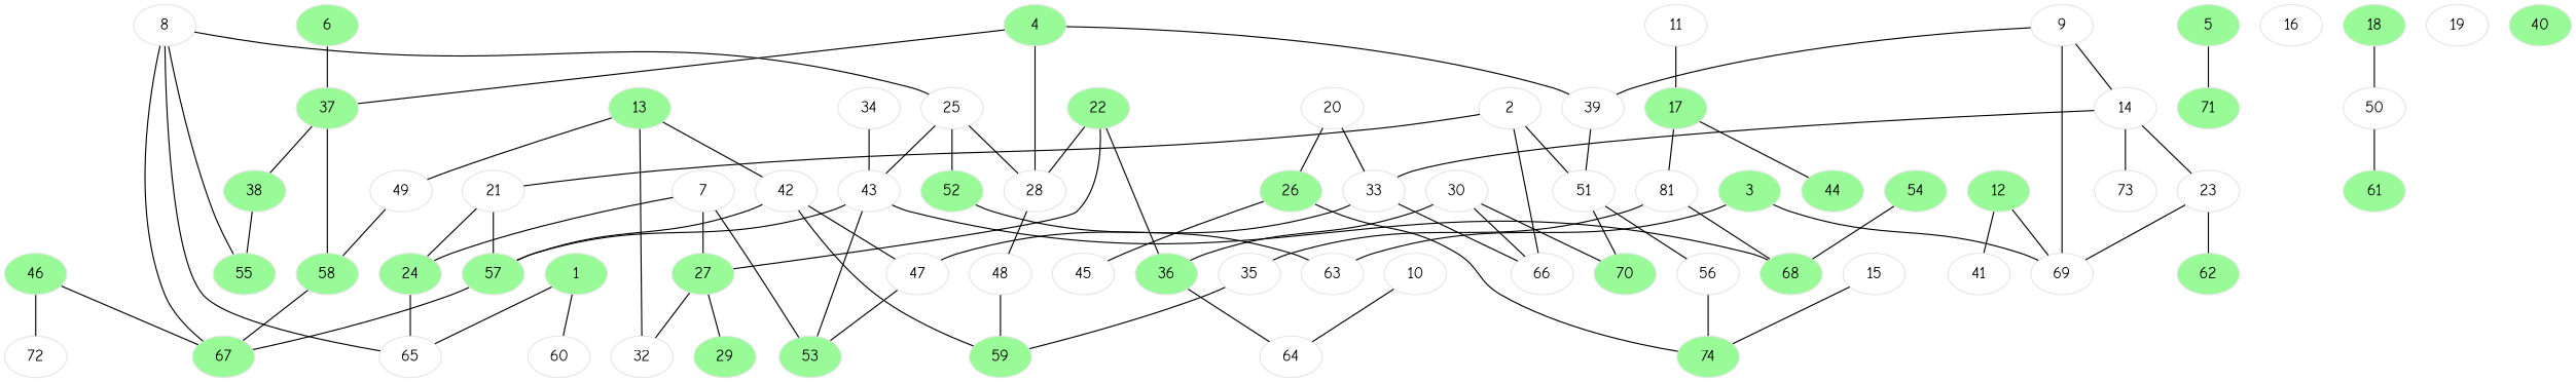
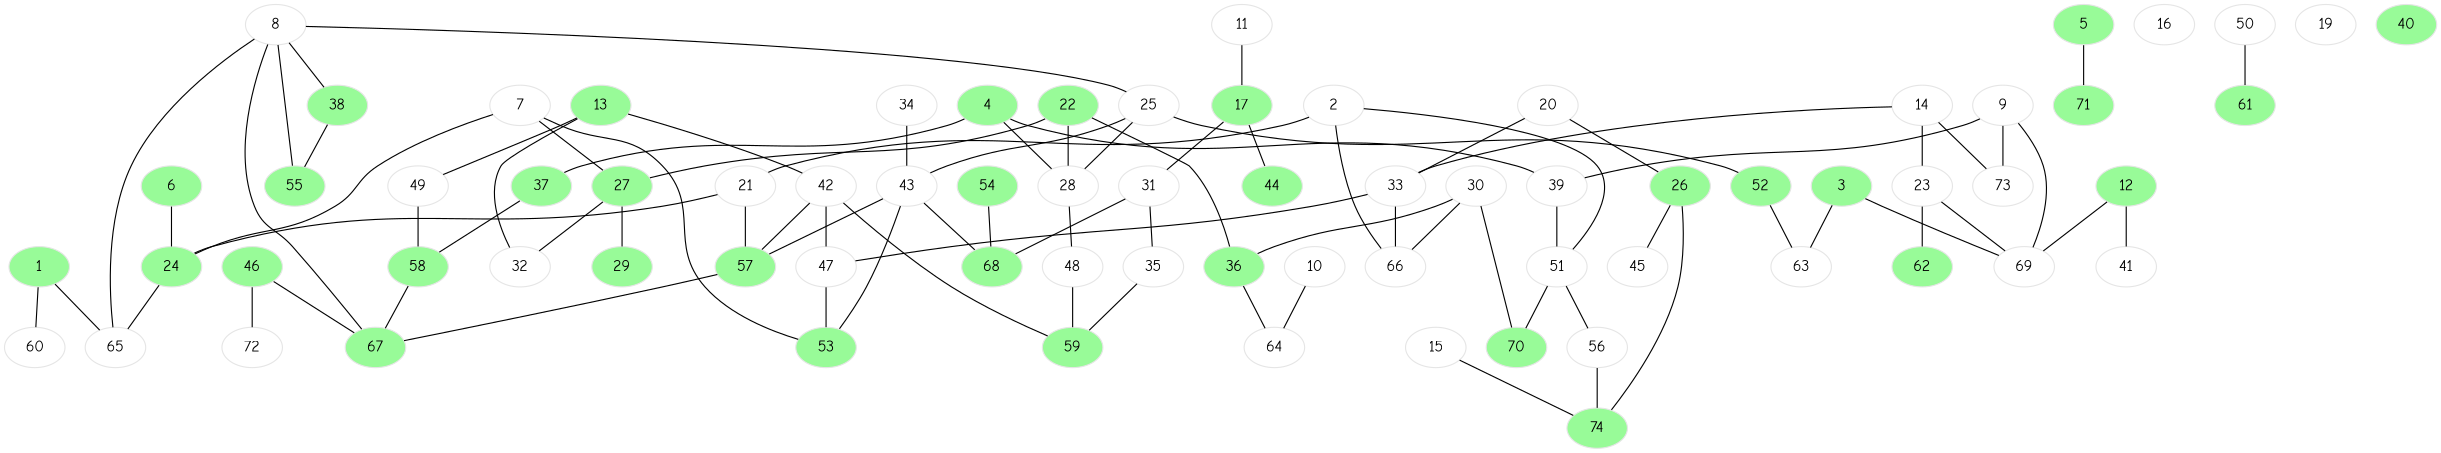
  graph {
    fontname="Comic Neue"
    node [color=gray90 fillcolor=white fontname="Comic Neue" style=filled]
    edge [fontname="Comic Neue"]
    1 [fillcolor=palegreen]
    60
    65
    2
    21
    51
    66
    24 [fillcolor=palegreen]
    57 [fillcolor=palegreen]
    70 [fillcolor=palegreen]
    56
    3 [fillcolor=palegreen]
    63
    69
    4 [fillcolor=palegreen]
    28
    37 [fillcolor=palegreen]
    39
    48
    58 [fillcolor=palegreen]
    5 [fillcolor=palegreen]
    71 [fillcolor=palegreen]
    6 [fillcolor=palegreen]
    7
    27 [fillcolor=palegreen]
    53 [fillcolor=palegreen]
    32
    29 [fillcolor=palegreen]
    8
    25
    38 [fillcolor=palegreen]
    55 [fillcolor=palegreen]
    67 [fillcolor=palegreen]
    43
    52 [fillcolor=palegreen]
    9
    73
    10
    64
    17 [fillcolor=palegreen]
    11
-   31 [label=81]
+   31
    44 [fillcolor=palegreen]
    12 [fillcolor=palegreen]
    41
    13 [fillcolor=palegreen]
    42
    49
    47
    59 [fillcolor=palegreen]
    14
    23
    33
    62 [fillcolor=palegreen]
    74 [fillcolor=palegreen]
    15
    16
    35
    68 [fillcolor=palegreen]
-   18 [fillcolor=palegreen]
    50
    61 [fillcolor=palegreen]
    19
    20
    26 [fillcolor=palegreen]
    45
    22 [fillcolor=palegreen]
    36 [fillcolor=palegreen]
    30
    34
    40 [fillcolor=palegreen]
    46 [fillcolor=palegreen]
    72
    54 [fillcolor=palegreen]
    1 -- 60
    1 -- 65
    2 -- 21
    2 -- 51
    2 -- 66
    21 -- 24
    21 -- 57
    51 -- 70
    51 -- 56
    24 -- 65
    57 -- 67
    56 -- 74
    3 -- 63
    3 -- 69
    4 -- 28
    4 -- 37
    4 -- 39
    28 -- 48
    37 -- 58
    39 -- 51
    48 -- 59
    58 -- 67
    5 -- 71
-   6 -- 37
+   6 -- 24
    7 -- 24
    7 -- 27
    7 -- 53
    27 -- 32
    27 -- 29
    8 -- 65
    8 -- 25
-   37 -- 38
+   8 -- 38
    8 -- 55
    8 -- 67
    25 -- 28
    25 -- 43
    25 -- 52
    38 -- 55
    43 -- 57
    43 -- 53
    43 -- 68
    52 -- 63
    9 -- 69
    9 -- 39
-   9 -- 14
+   9 -- 73
    10 -- 64
    17 -- 31
    17 -- 44
    11 -- 17
    31 -- 35
    31 -- 68
    12 -- 69
    12 -- 41
    13 -- 32
    13 -- 42
    13 -- 49
    42 -- 57
    42 -- 47
    42 -- 59
    49 -- 58
    47 -- 53
    14 -- 73
    14 -- 23
    14 -- 33
    23 -- 69
    23 -- 62
    33 -- 66
    33 -- 47
    15 -- 74
    35 -- 59
-   18 -- 50
    50 -- 61
    20 -- 33
    20 -- 26
    26 -- 74
    26 -- 45
    22 -- 28
    22 -- 27
    22 -- 36
    36 -- 64
    30 -- 66
    30 -- 70
    30 -- 36
    34 -- 43
    46 -- 67
    46 -- 72
    54 -- 68
  }
